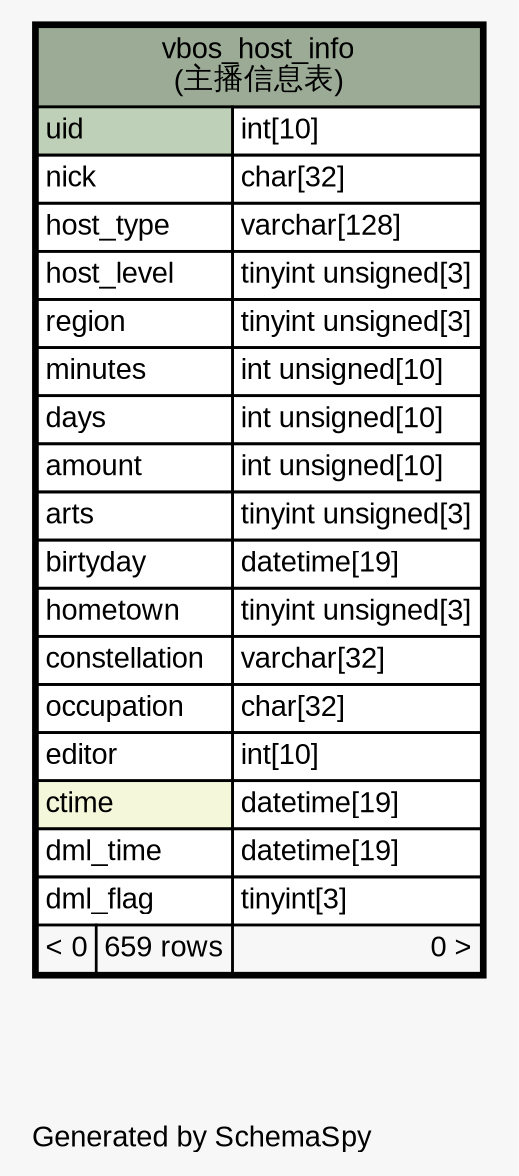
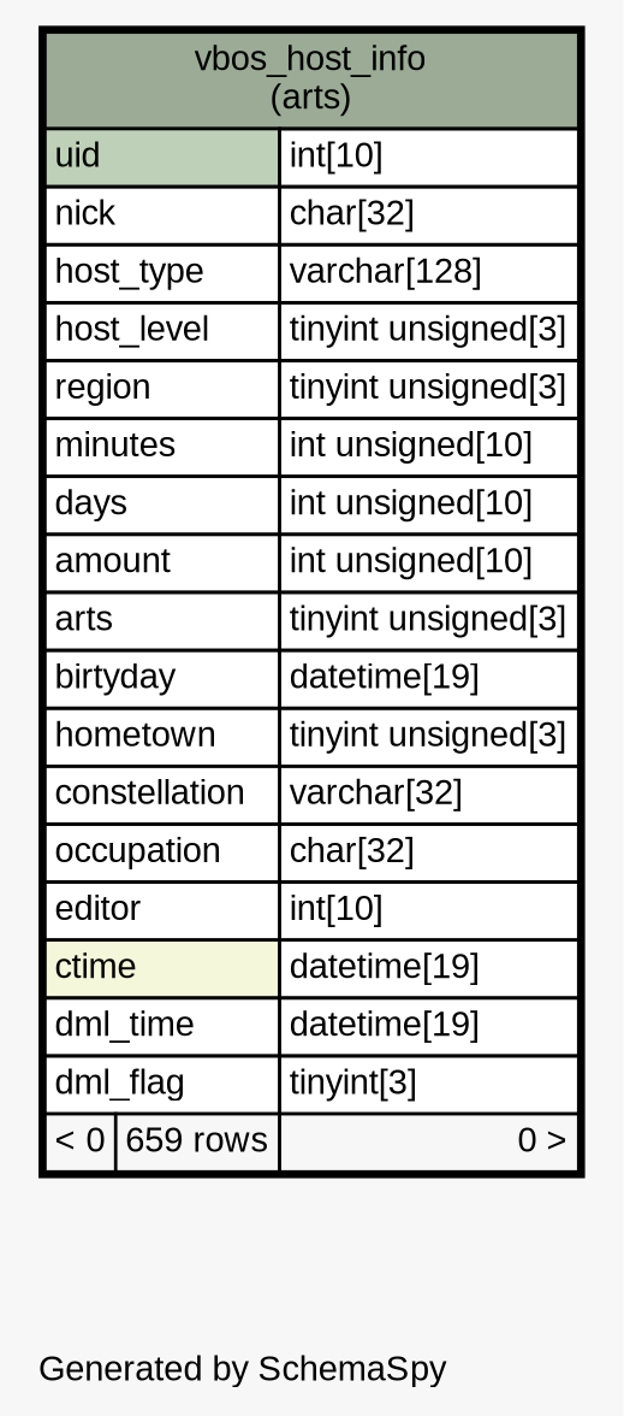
  digraph {
    bgcolor="#f7f7f7"
    fontname="Liberation Sans"
    fontsize=11
    label="\nGenerated by SchemaSpy"
    labeljust=l
    nodesep=0.18
    rankdir=RL
    ranksep=0.46
-   n1 [fontname="Liberation Sans" fontsize=11 label=<     <TABLE BORDER="2" CELLBORDER="1" CELLSPACING="0" BGCOLOR="#ffffff">       <TR><TD COLSPAN="3" BGCOLOR="#9bab96" ALIGN="CENTER">vbos_host_info<br/>(主播信息表)</TD></TR>       <TR><TD PORT="uid" COLSPAN="2" BGCOLOR="#bed1b8" ALIGN="LEFT">uid</TD><TD PORT="uid.type" ALIGN="LEFT">int[10]</TD></TR>       <TR><TD PORT="nick" COLSPAN="2" ALIGN="LEFT">nick</TD><TD PORT="nick.type" ALIGN="LEFT">char[32]</TD></TR>       <TR><TD PORT="host_type" COLSPAN="2" ALIGN="LEFT">host_type</TD><TD PORT="host_type.type" ALIGN="LEFT">varchar[128]</TD></TR>       <TR><TD PORT="host_level" COLSPAN="2" ALIGN="LEFT">host_level</TD><TD PORT="host_level.type" ALIGN="LEFT">tinyint unsigned[3]</TD></TR>       <TR><TD PORT="region" COLSPAN="2" ALIGN="LEFT">region</TD><TD PORT="region.type" ALIGN="LEFT">tinyint unsigned[3]</TD></TR>       <TR><TD PORT="minutes" COLSPAN="2" ALIGN="LEFT">minutes</TD><TD PORT="minutes.type" ALIGN="LEFT">int unsigned[10]</TD></TR>       <TR><TD PORT="days" COLSPAN="2" ALIGN="LEFT">days</TD><TD PORT="days.type" ALIGN="LEFT">int unsigned[10]</TD></TR>       <TR><TD PORT="amount" COLSPAN="2" ALIGN="LEFT">amount</TD><TD PORT="amount.type" ALIGN="LEFT">int unsigned[10]</TD></TR>       <TR><TD PORT="arts" COLSPAN="2" ALIGN="LEFT">arts</TD><TD PORT="arts.type" ALIGN="LEFT">tinyint unsigned[3]</TD></TR>       <TR><TD PORT="birtyday" COLSPAN="2" ALIGN="LEFT">birtyday</TD><TD PORT="birtyday.type" ALIGN="LEFT">datetime[19]</TD></TR>       <TR><TD PORT="hometown" COLSPAN="2" ALIGN="LEFT">hometown</TD><TD PORT="hometown.type" ALIGN="LEFT">tinyint unsigned[3]</TD></TR>       <TR><TD PORT="constellation" COLSPAN="2" ALIGN="LEFT">constellation</TD><TD PORT="constellation.type" ALIGN="LEFT">varchar[32]</TD></TR>       <TR><TD PORT="occupation" COLSPAN="2" ALIGN="LEFT">occupation</TD><TD PORT="occupation.type" ALIGN="LEFT">char[32]</TD></TR>       <TR><TD PORT="editor" COLSPAN="2" ALIGN="LEFT">editor</TD><TD PORT="editor.type" ALIGN="LEFT">int[10]</TD></TR>       <TR><TD PORT="ctime" COLSPAN="2" BGCOLOR="#f4f7da" ALIGN="LEFT">ctime</TD><TD PORT="ctime.type" ALIGN="LEFT">datetime[19]</TD></TR>       <TR><TD PORT="dml_time" COLSPAN="2" ALIGN="LEFT">dml_time</TD><TD PORT="dml_time.type" ALIGN="LEFT">datetime[19]</TD></TR>       <TR><TD PORT="dml_flag" COLSPAN="2" ALIGN="LEFT">dml_flag</TD><TD PORT="dml_flag.type" ALIGN="LEFT">tinyint[3]</TD></TR>       <TR><TD ALIGN="LEFT" BGCOLOR="#f7f7f7">&lt; 0</TD><TD ALIGN="RIGHT" BGCOLOR="#f7f7f7">659 rows</TD><TD ALIGN="RIGHT" BGCOLOR="#f7f7f7">0 &gt;</TD></TR>     </TABLE>> shape=plaintext]
+   n1 [fontname="Liberation Sans" fontsize=11 label=<     <TABLE BORDER="2" CELLBORDER="1" CELLSPACING="0" BGCOLOR="#ffffff">       <TR><TD COLSPAN="3" BGCOLOR="#9bab96" ALIGN="CENTER">vbos_host_info<br/>(arts)</TD></TR>       <TR><TD PORT="uid" COLSPAN="2" BGCOLOR="#bed1b8" ALIGN="LEFT">uid</TD><TD PORT="uid.type" ALIGN="LEFT">int[10]</TD></TR>       <TR><TD PORT="nick" COLSPAN="2" ALIGN="LEFT">nick</TD><TD PORT="nick.type" ALIGN="LEFT">char[32]</TD></TR>       <TR><TD PORT="host_type" COLSPAN="2" ALIGN="LEFT">host_type</TD><TD PORT="host_type.type" ALIGN="LEFT">varchar[128]</TD></TR>       <TR><TD PORT="host_level" COLSPAN="2" ALIGN="LEFT">host_level</TD><TD PORT="host_level.type" ALIGN="LEFT">tinyint unsigned[3]</TD></TR>       <TR><TD PORT="region" COLSPAN="2" ALIGN="LEFT">region</TD><TD PORT="region.type" ALIGN="LEFT">tinyint unsigned[3]</TD></TR>       <TR><TD PORT="minutes" COLSPAN="2" ALIGN="LEFT">minutes</TD><TD PORT="minutes.type" ALIGN="LEFT">int unsigned[10]</TD></TR>       <TR><TD PORT="days" COLSPAN="2" ALIGN="LEFT">days</TD><TD PORT="days.type" ALIGN="LEFT">int unsigned[10]</TD></TR>       <TR><TD PORT="amount" COLSPAN="2" ALIGN="LEFT">amount</TD><TD PORT="amount.type" ALIGN="LEFT">int unsigned[10]</TD></TR>       <TR><TD PORT="arts" COLSPAN="2" ALIGN="LEFT">arts</TD><TD PORT="arts.type" ALIGN="LEFT">tinyint unsigned[3]</TD></TR>       <TR><TD PORT="birtyday" COLSPAN="2" ALIGN="LEFT">birtyday</TD><TD PORT="birtyday.type" ALIGN="LEFT">datetime[19]</TD></TR>       <TR><TD PORT="hometown" COLSPAN="2" ALIGN="LEFT">hometown</TD><TD PORT="hometown.type" ALIGN="LEFT">tinyint unsigned[3]</TD></TR>       <TR><TD PORT="constellation" COLSPAN="2" ALIGN="LEFT">constellation</TD><TD PORT="constellation.type" ALIGN="LEFT">varchar[32]</TD></TR>       <TR><TD PORT="occupation" COLSPAN="2" ALIGN="LEFT">occupation</TD><TD PORT="occupation.type" ALIGN="LEFT">char[32]</TD></TR>       <TR><TD PORT="editor" COLSPAN="2" ALIGN="LEFT">editor</TD><TD PORT="editor.type" ALIGN="LEFT">int[10]</TD></TR>       <TR><TD PORT="ctime" COLSPAN="2" BGCOLOR="#f4f7da" ALIGN="LEFT">ctime</TD><TD PORT="ctime.type" ALIGN="LEFT">datetime[19]</TD></TR>       <TR><TD PORT="dml_time" COLSPAN="2" ALIGN="LEFT">dml_time</TD><TD PORT="dml_time.type" ALIGN="LEFT">datetime[19]</TD></TR>       <TR><TD PORT="dml_flag" COLSPAN="2" ALIGN="LEFT">dml_flag</TD><TD PORT="dml_flag.type" ALIGN="LEFT">tinyint[3]</TD></TR>       <TR><TD ALIGN="LEFT" BGCOLOR="#f7f7f7">&lt; 0</TD><TD ALIGN="RIGHT" BGCOLOR="#f7f7f7">659 rows</TD><TD ALIGN="RIGHT" BGCOLOR="#f7f7f7">0 &gt;</TD></TR>     </TABLE>> shape=plaintext]
  }
